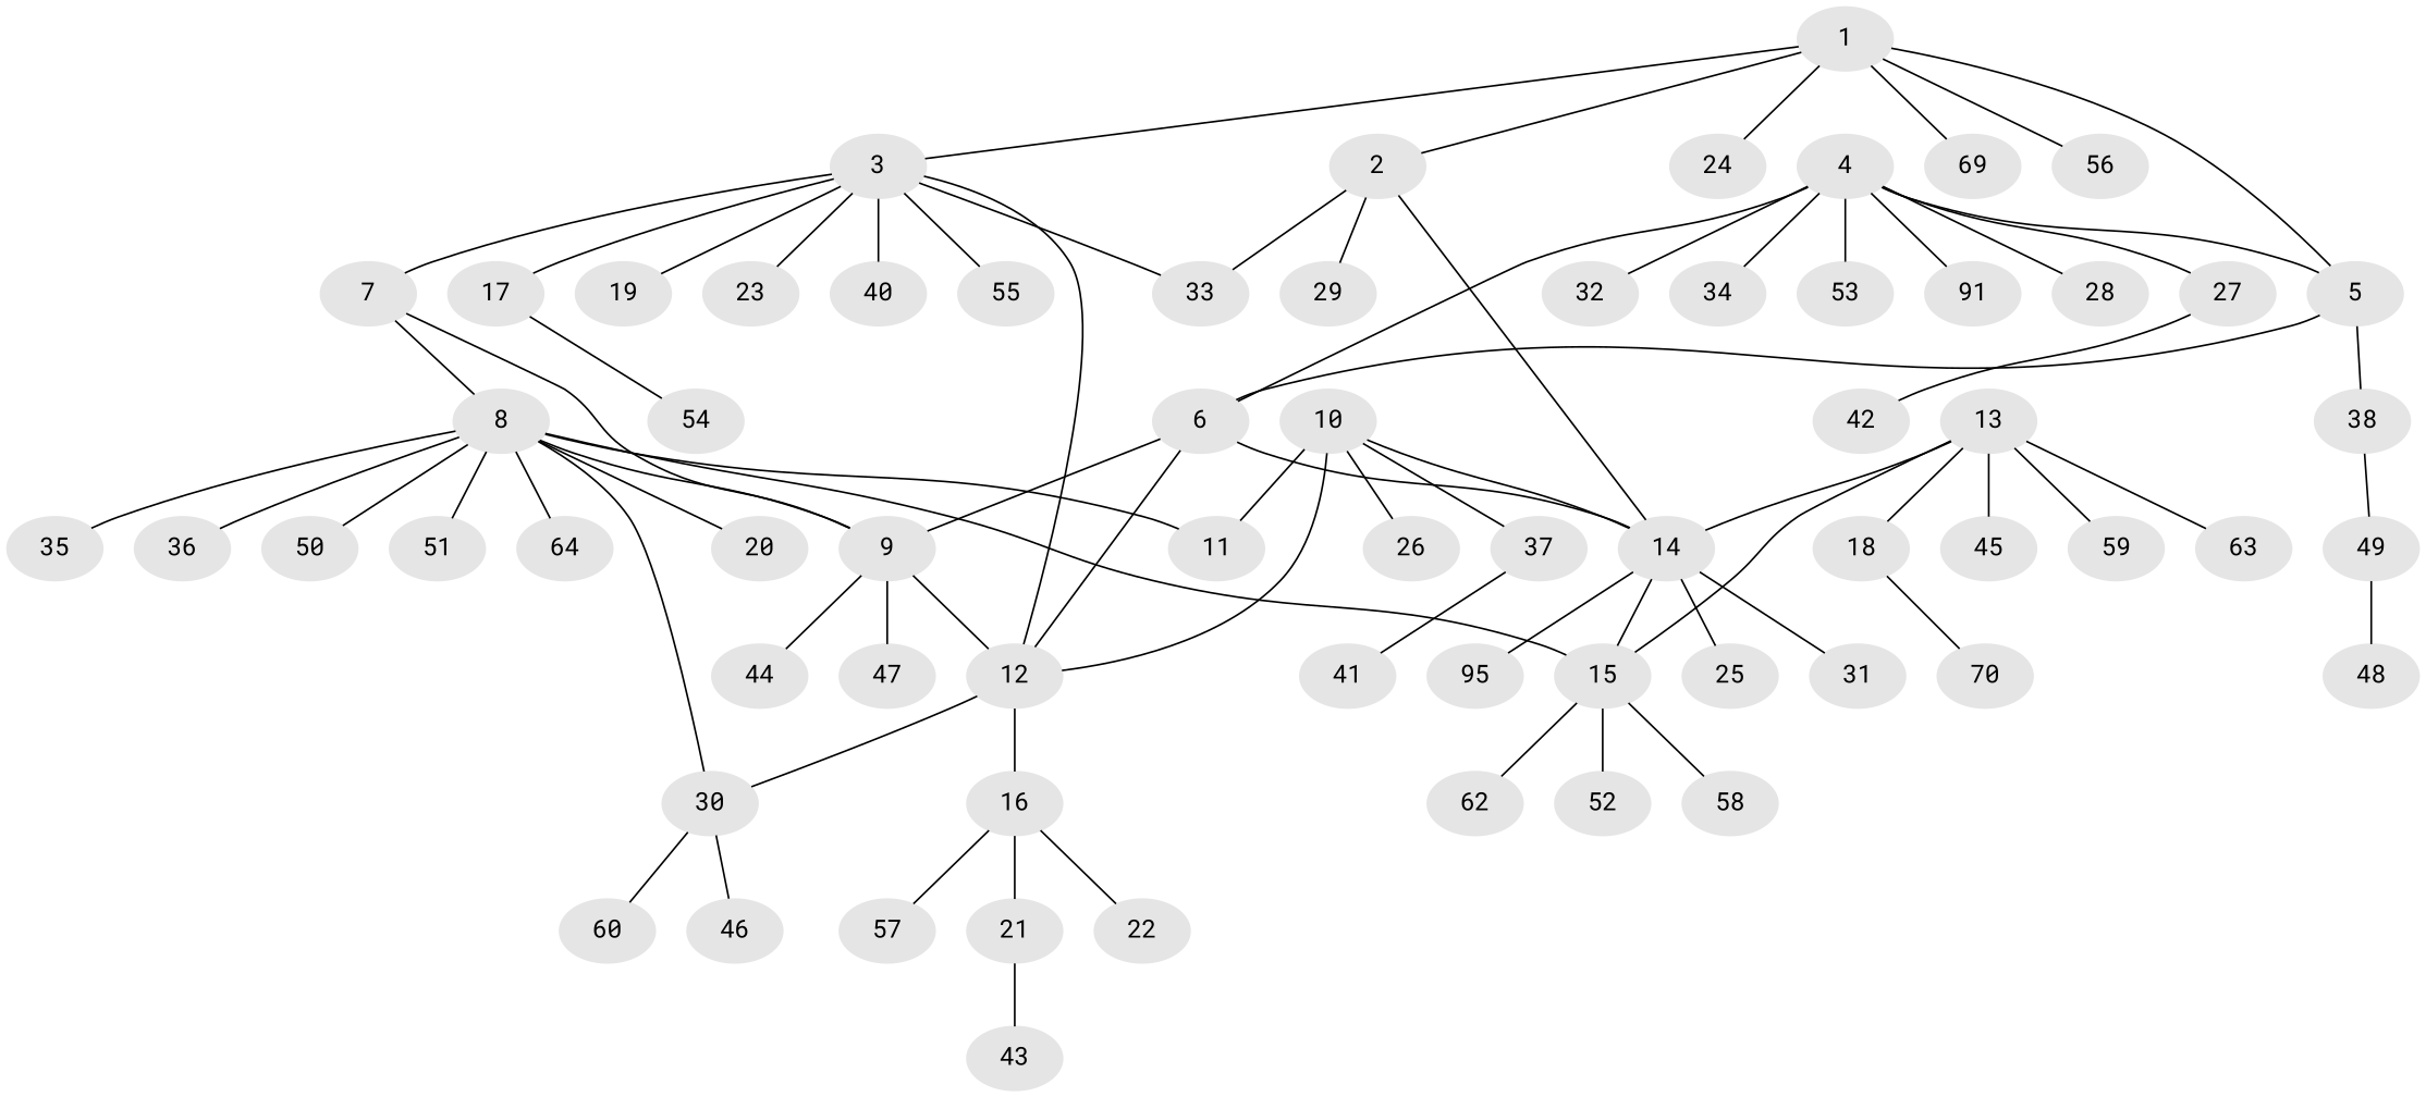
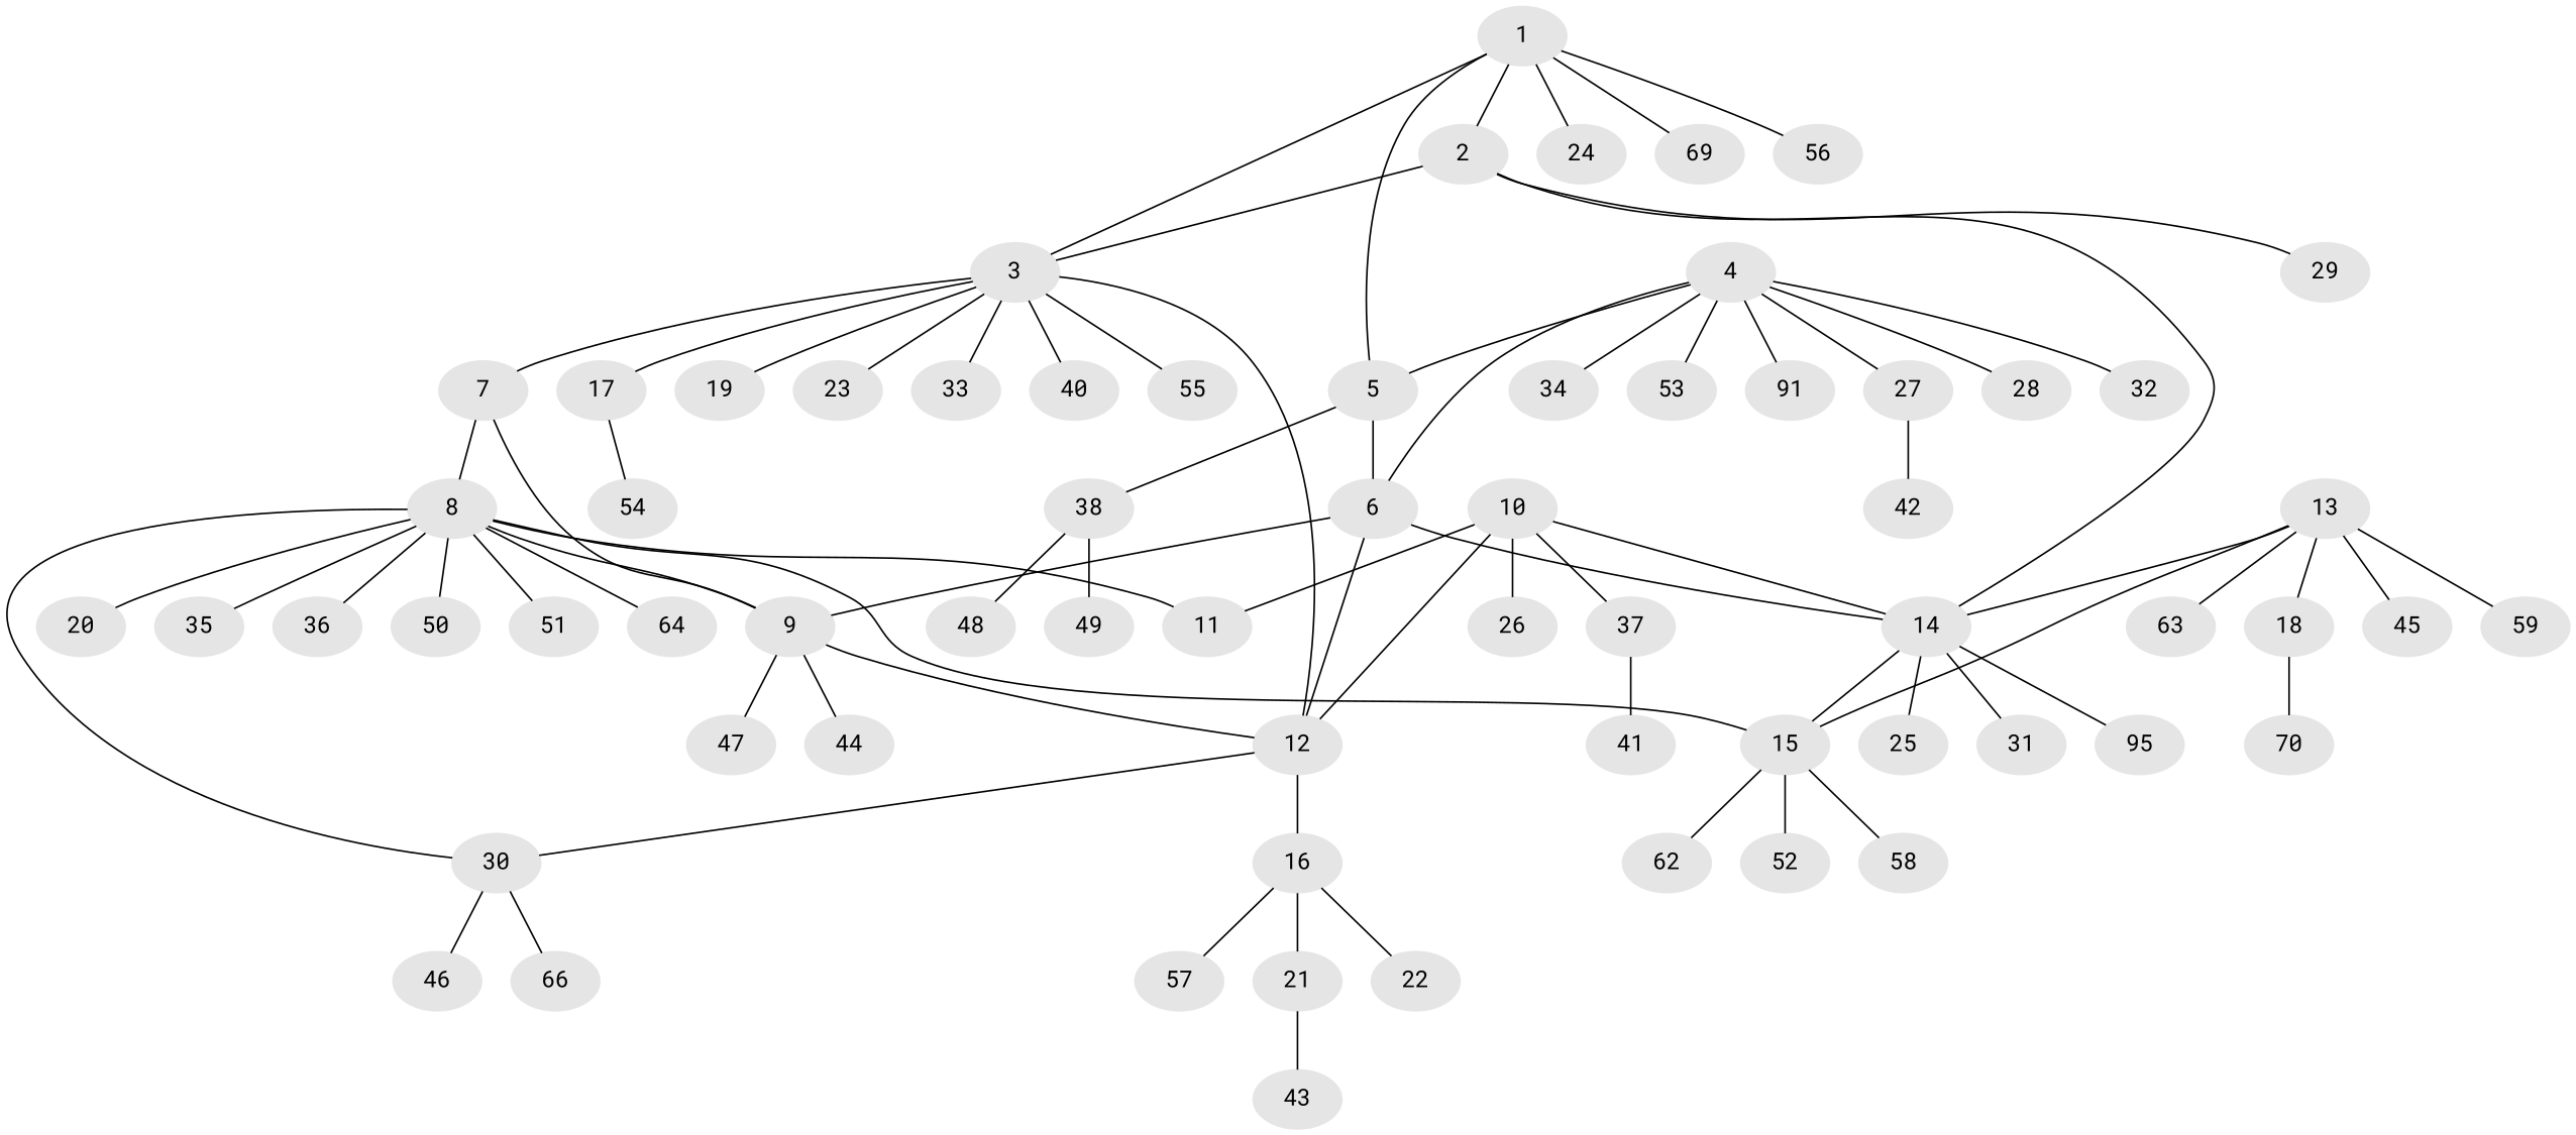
  graph {
    fontname="Roboto Mono"
    node [color=gray90 fontname="Roboto Mono" style=filled]
    edge [fontname="Roboto Mono"]
    1
    2
    3
    5
    24
    n6 [label=69]
    56
    14
    29
    7
    12
    17
    19
    23
    33
    40
    55
    6
    38
    15
    25
    31
    n23 [label=95]
    9
    8
    30
    16
    54
    4
    27
    28
    32
    34
    53
    n35 [label=91]
    42
    48
    49
    44
    47
    11
    20
    35
    36
    50
    51
    64
    52
    58
    62
    46
-   66 [label=60]
+   66
    10
    26
    37
    41
    21
    22
    57
    13
    18
    45
    59
    63
    n65 [label=70]
    43
    1 -- 2
    1 -- 3
    1 -- 5
    1 -- 24
    1 -- n6
    1 -- 56
-   2 -- 33
+   2 -- 3
    2 -- 14
    2 -- 29
    3 -- 7
    3 -- 12
    3 -- 17
    3 -- 19
    3 -- 23
    3 -- 33
    3 -- 40
    3 -- 55
    5 -- 6
    5 -- 38
    14 -- 15
    14 -- 25
    14 -- 31
    14 -- n23
    7 -- 9
    7 -- 8
    12 -- 30
    12 -- 16
    17 -- 54
    6 -- 14
    6 -- 12
    6 -- 9
-   49 -- 48
+   38 -- 48
    38 -- 49
    15 -- 52
    15 -- 58
    15 -- 62
    9 -- 12
    9 -- 44
    9 -- 47
    8 -- 15
    8 -- 9
    8 -- 30
    8 -- 11
    8 -- 20
    8 -- 35
    8 -- 36
    8 -- 50
    8 -- 51
    8 -- 64
    30 -- 46
    30 -- 66
    16 -- 21
    16 -- 22
    16 -- 57
    4 -- 5
    4 -- 6
    4 -- 27
    4 -- 28
    4 -- 32
    4 -- 34
    4 -- 53
    4 -- n35
    27 -- 42
    10 -- 14
    10 -- 12
    10 -- 11
    10 -- 26
    10 -- 37
    37 -- 41
    21 -- 43
    13 -- 14
    13 -- 15
    13 -- 18
    13 -- 45
    13 -- 59
    13 -- 63
    18 -- n65
  }
